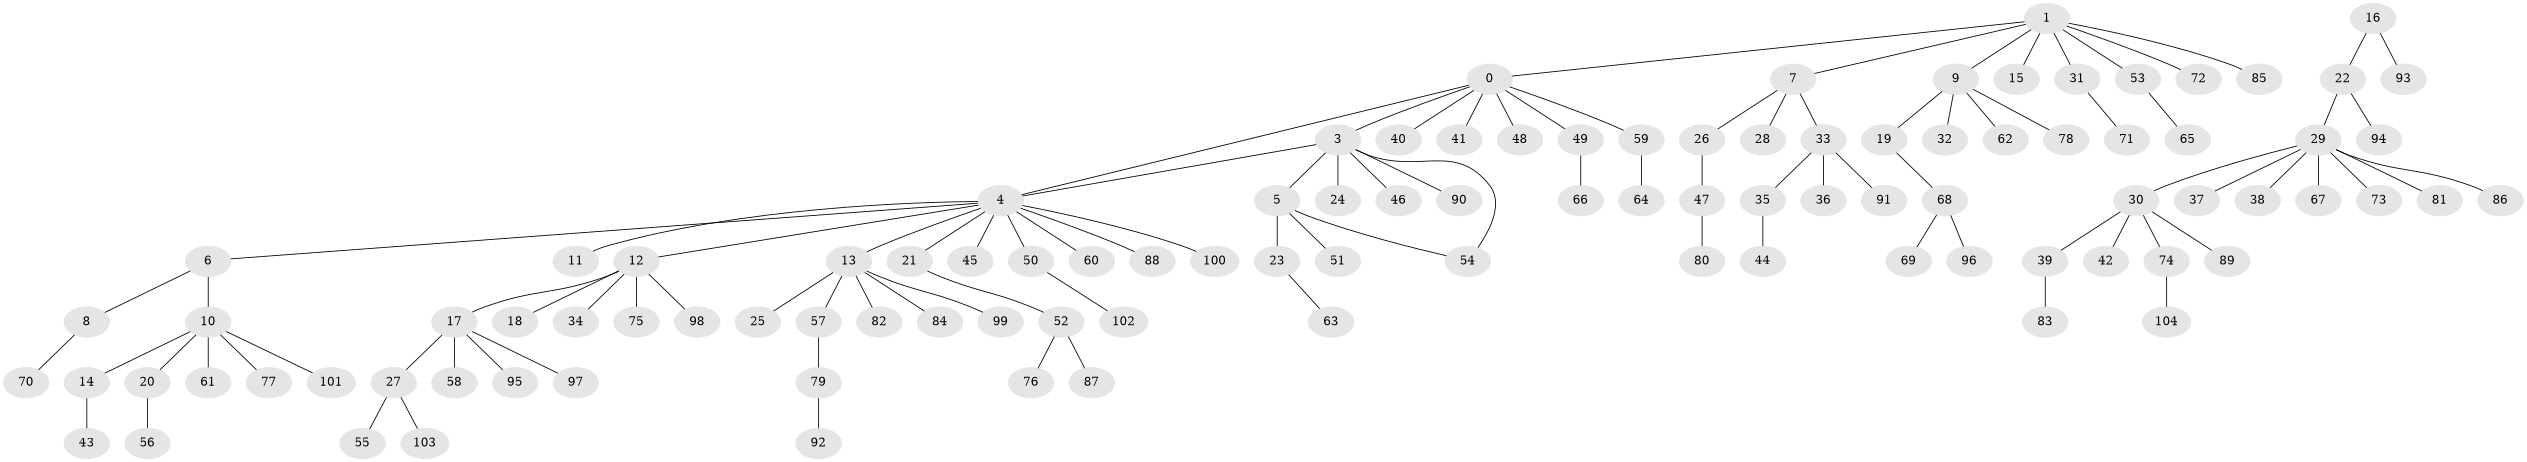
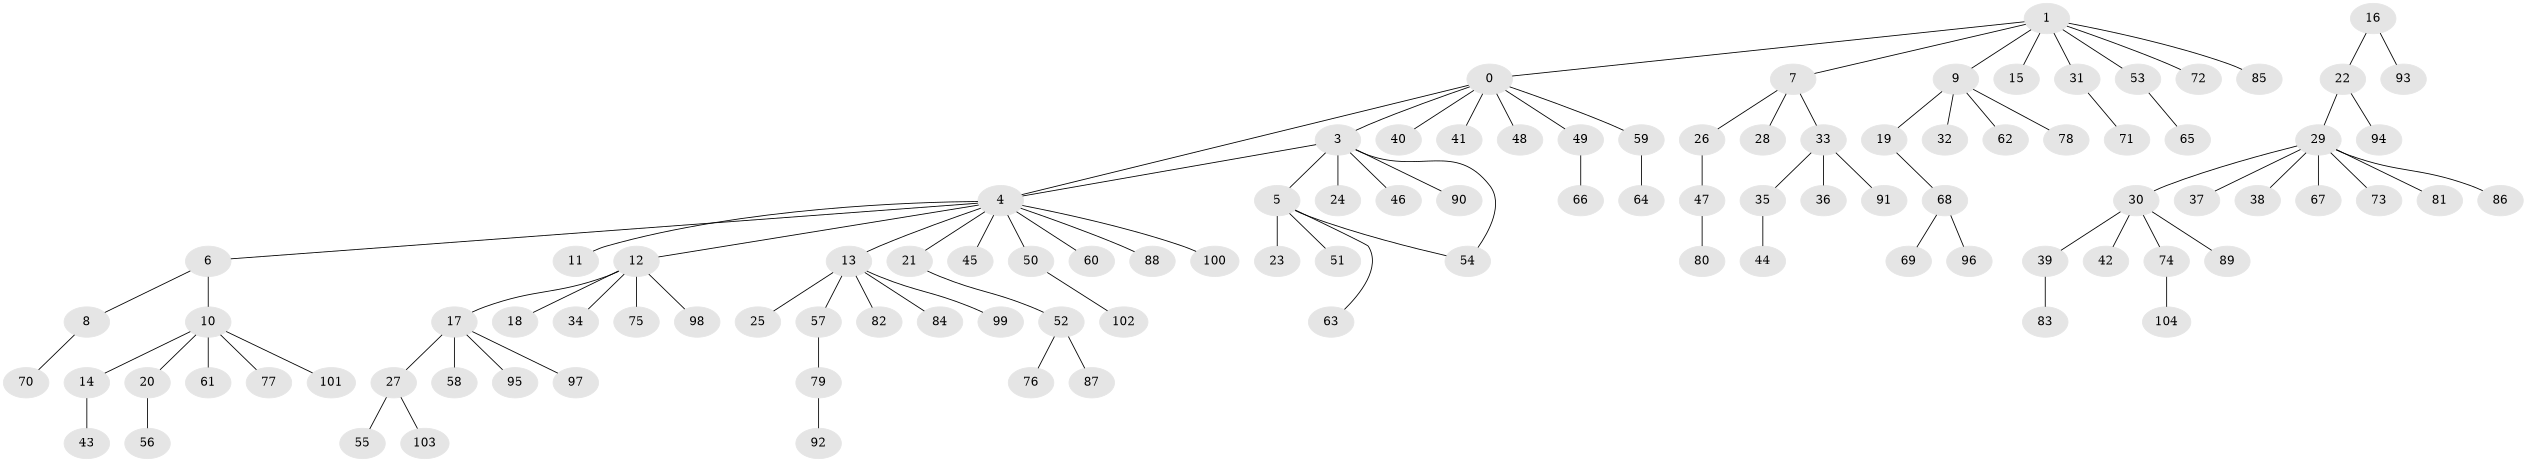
  graph {
    node [color=gray90 style=filled]
    n1 [label=0]
    1
    7
    9
    15
    31
    53
    72
    85
    3
    4
    40
    41
    48
    49
    59
    26
    28
    33
    19
    32
    62
    78
    71
    65
    5
    24
    46
    90
    54
    6
    11
    12
    13
    21
    45
    50
    60
    88
    100
    66
    64
    23
    51
    63
    16
    22
    93
    8
    10
    17
    18
    34
    75
    98
    25
    57
    82
    84
    99
    52
    102
    70
    14
    20
    61
    77
    101
    47
    35
    36
    91
    68
    43
    56
    27
    58
    95
    97
    79
    29
    94
    55
    103
    69
    96
    76
    87
    30
    37
    38
    67
    73
    81
    86
    80
    39
    42
    74
    89
    83
    104
    44
    92
    n1 -- 3
    n1 -- 4
    n1 -- 40
    n1 -- 41
    n1 -- 48
    n1 -- 49
    n1 -- 59
    1 -- n1
    1 -- 7
    1 -- 9
    1 -- 15
    1 -- 31
    1 -- 53
    1 -- 72
    1 -- 85
    7 -- 26
    7 -- 28
    7 -- 33
    9 -- 19
    9 -- 32
    9 -- 62
    9 -- 78
    31 -- 71
    53 -- 65
    3 -- 4
    3 -- 5
    3 -- 24
    3 -- 46
    3 -- 90
    3 -- 54
    4 -- 6
    4 -- 11
    4 -- 12
    4 -- 13
    4 -- 21
    4 -- 45
    4 -- 50
    4 -- 60
    4 -- 88
    4 -- 100
    49 -- 66
    59 -- 64
    26 -- 47
    33 -- 35
    33 -- 36
    33 -- 91
    19 -- 68
    5 -- 54
    5 -- 23
    5 -- 51
-   23 -- 63
+   5 -- 63
    6 -- 8
    6 -- 10
    12 -- 17
    12 -- 18
    12 -- 34
    12 -- 75
    12 -- 98
    13 -- 25
    13 -- 57
    13 -- 82
    13 -- 84
    13 -- 99
    21 -- 52
    50 -- 102
    16 -- 22
    16 -- 93
    22 -- 29
    22 -- 94
    8 -- 70
    10 -- 14
    10 -- 20
    10 -- 61
    10 -- 77
    10 -- 101
    17 -- 27
    17 -- 58
    17 -- 95
    17 -- 97
    57 -- 79
    52 -- 76
    52 -- 87
    14 -- 43
    20 -- 56
    47 -- 80
    35 -- 44
    68 -- 69
    68 -- 96
    27 -- 55
    27 -- 103
    79 -- 92
    29 -- 30
    29 -- 37
    29 -- 38
    29 -- 67
    29 -- 73
    29 -- 81
    29 -- 86
    30 -- 39
    30 -- 42
    30 -- 74
    30 -- 89
    39 -- 83
    74 -- 104
  }
